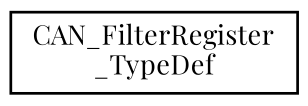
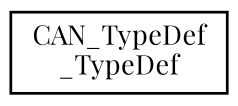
  digraph {
    rankdir=LR
    fontname="Playfair Display"
-   n1 [color=black fillcolor=white fontname="Playfair Display" fontsize=10 height=0.2 label="CAN_FilterRegister\l_TypeDef" shape=record style=filled width=0.4]
+   n1 [color=black fillcolor=white fontname="Playfair Display" fontsize=10 height=0.2 label="CAN_TypeDef\l_TypeDef" shape=record style=filled width=0.4]
  }
